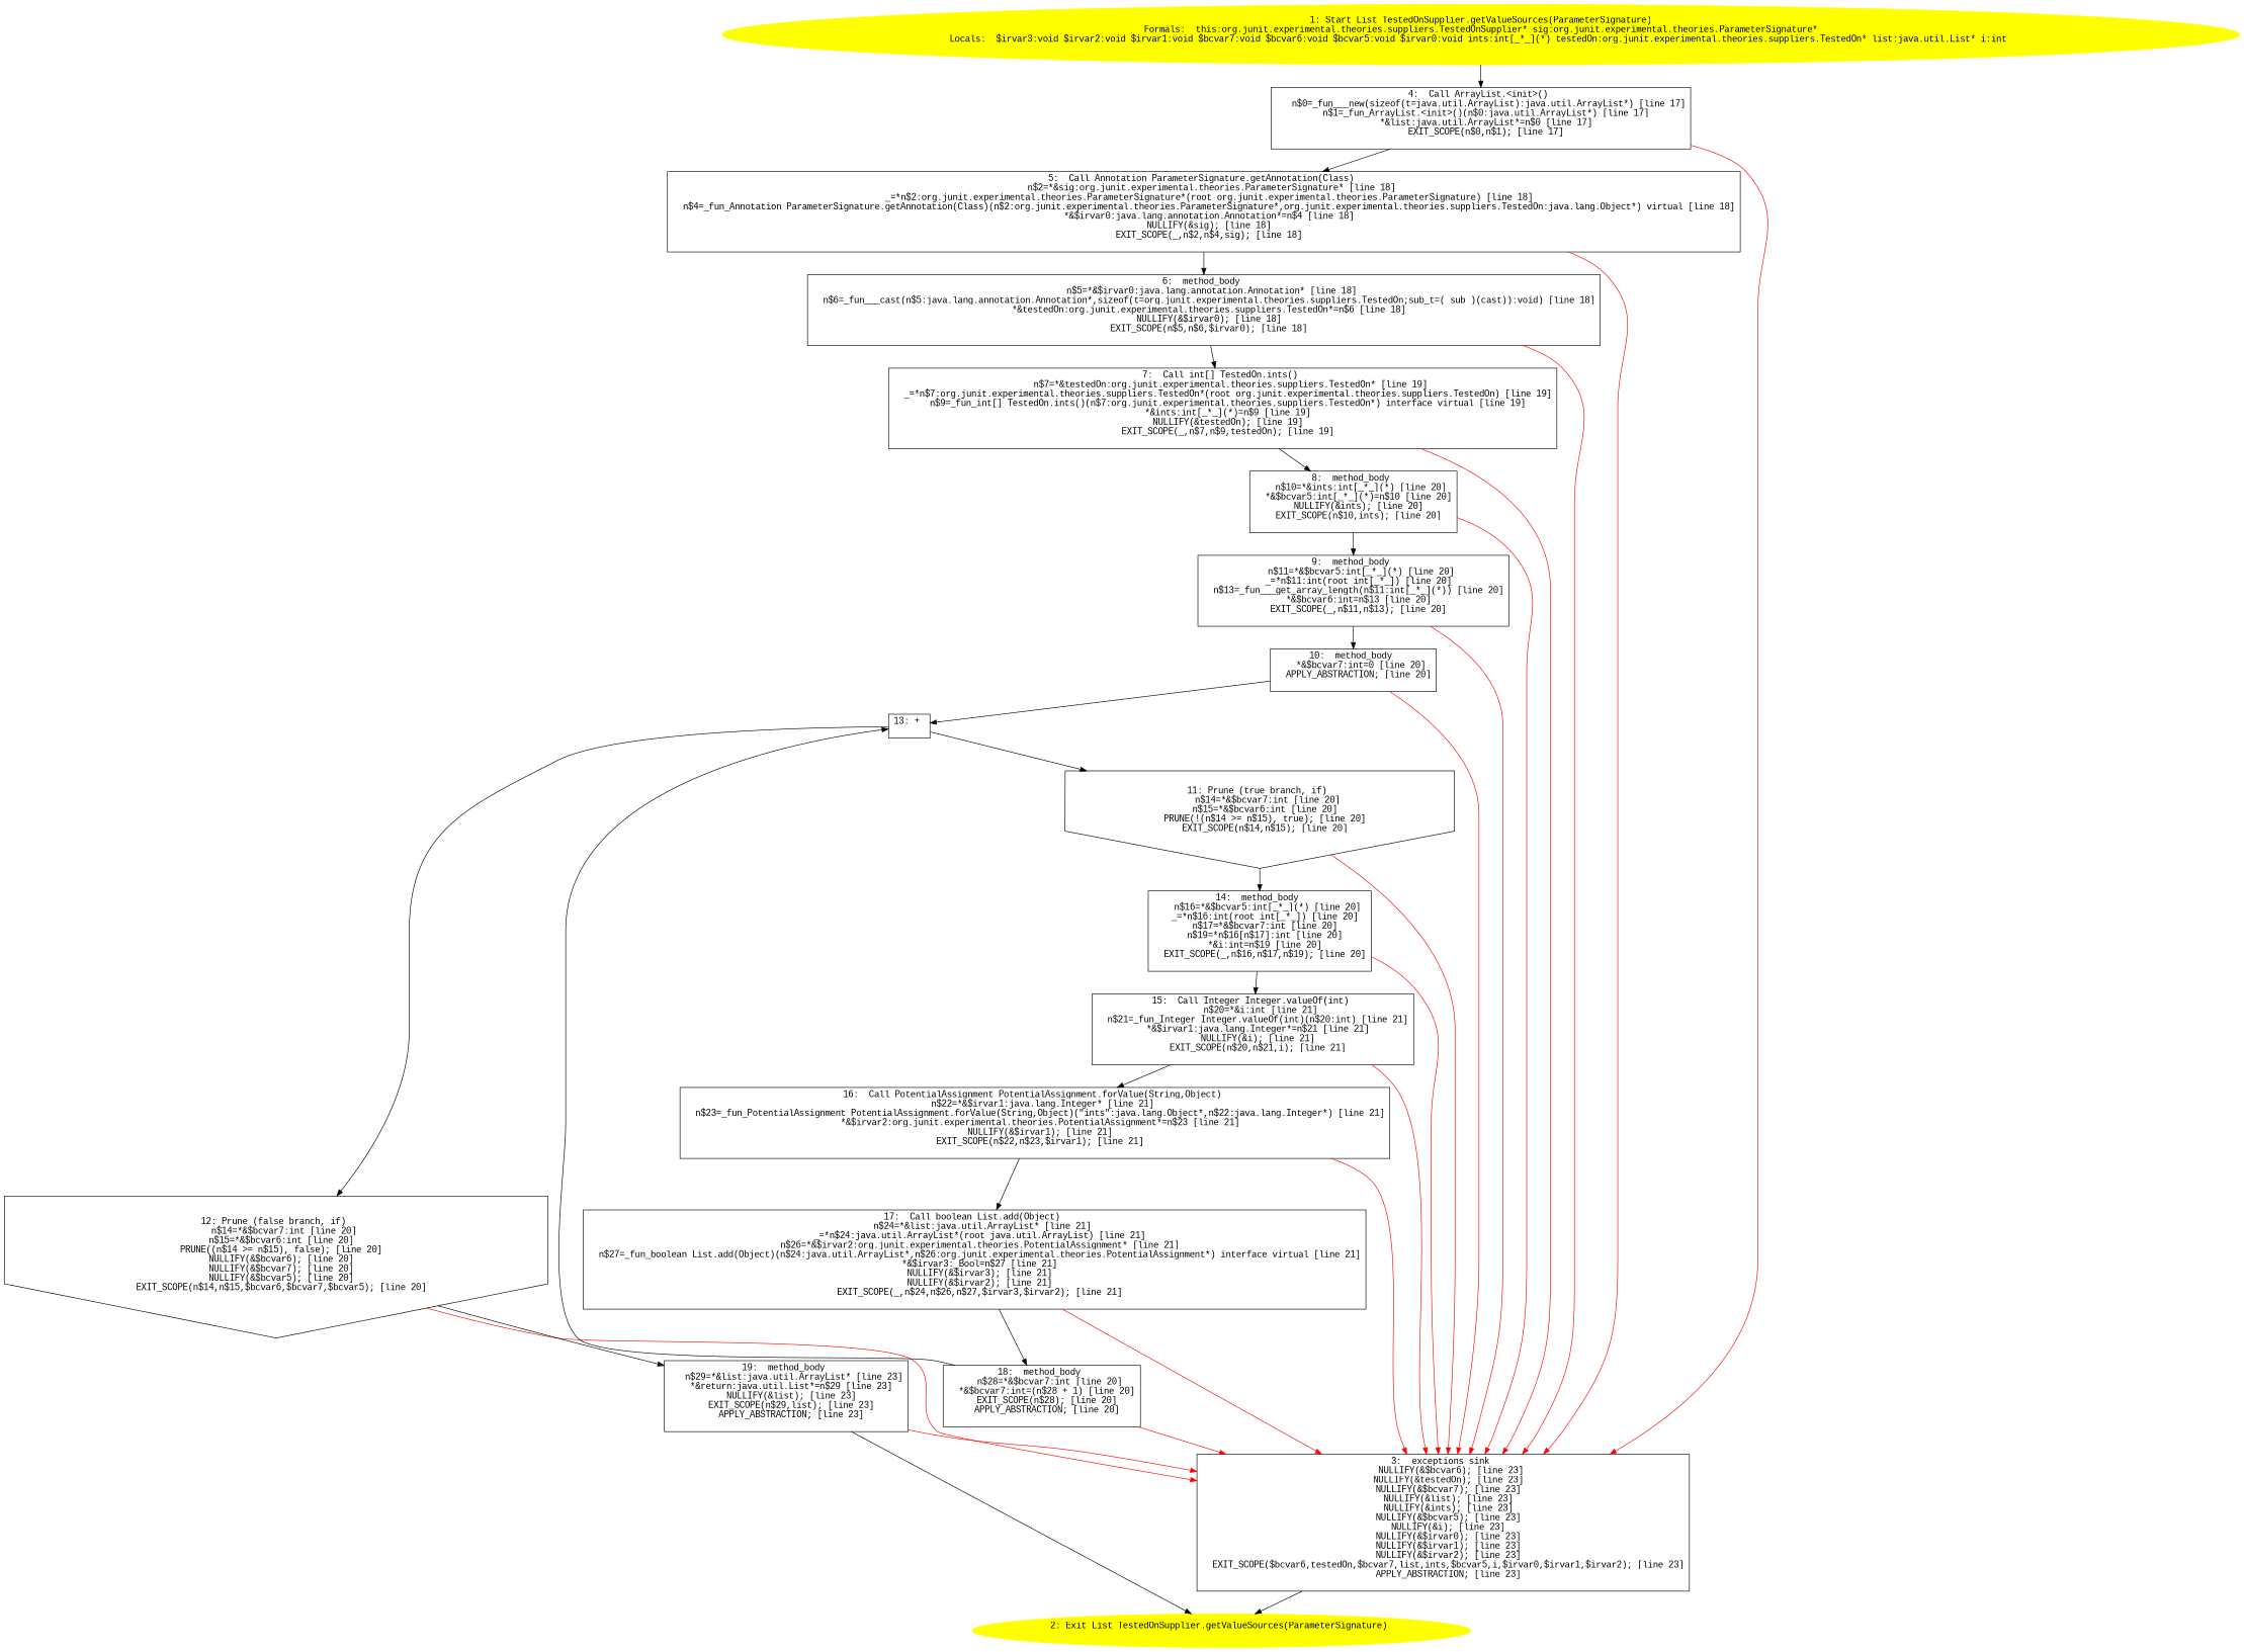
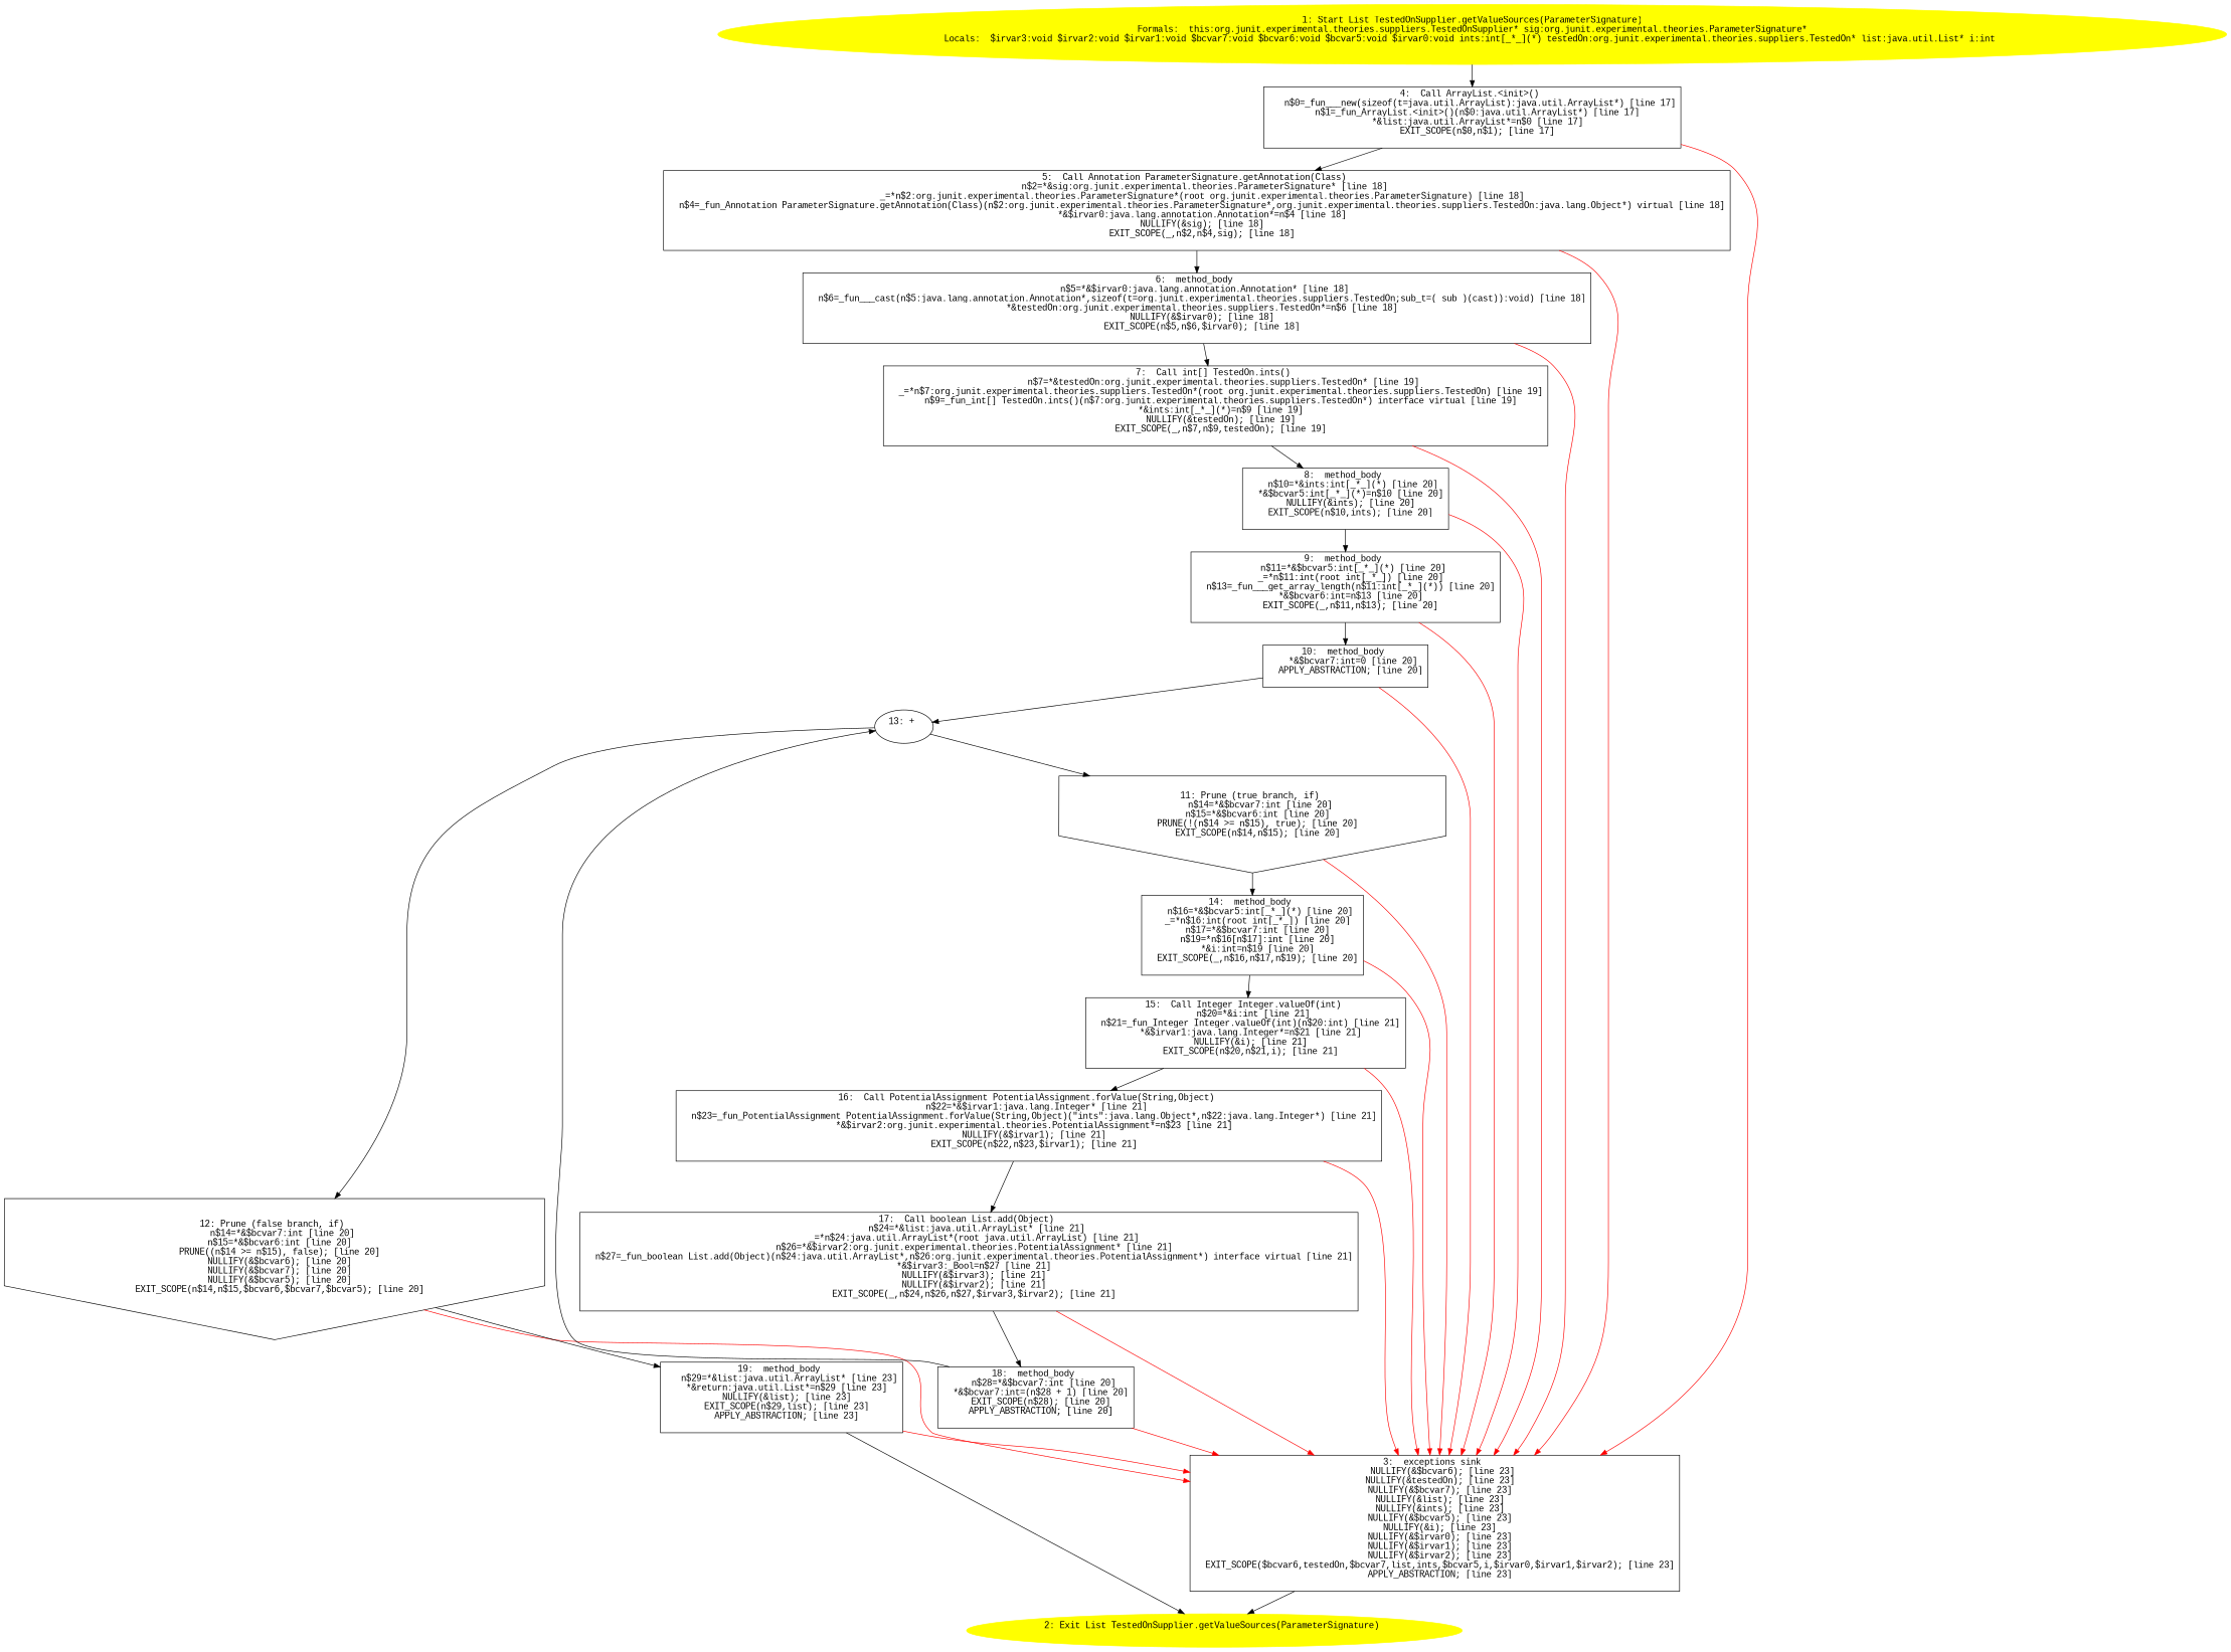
  digraph {
    fontname="Liberation Mono"
    node [fontname="Liberation Mono" shape=box]
    edge [fontname="Liberation Mono"]
    n1 [color=yellow label="1: Start List TestedOnSupplier.getValueSources(ParameterSignature)\nFormals:  this:org.junit.experimental.theories.suppliers.TestedOnSupplier* sig:org.junit.experimental.theories.ParameterSignature*\nLocals:  $irvar3:void $irvar2:void $irvar1:void $bcvar7:void $bcvar6:void $bcvar5:void $irvar0:void ints:int[_*_](*) testedOn:org.junit.experimental.theories.suppliers.TestedOn* list:java.util.List* i:int \n  " style=filled shape=""]
    n2 [label="4:  Call ArrayList.<init>() \n   n$0=_fun___new(sizeof(t=java.util.ArrayList):java.util.ArrayList*) [line 17]\n  n$1=_fun_ArrayList.<init>()(n$0:java.util.ArrayList*) [line 17]\n  *&list:java.util.ArrayList*=n$0 [line 17]\n  EXIT_SCOPE(n$0,n$1); [line 17]\n "]
    n3 [label="3:  exceptions sink \n   NULLIFY(&$bcvar6); [line 23]\n  NULLIFY(&testedOn); [line 23]\n  NULLIFY(&$bcvar7); [line 23]\n  NULLIFY(&list); [line 23]\n  NULLIFY(&ints); [line 23]\n  NULLIFY(&$bcvar5); [line 23]\n  NULLIFY(&i); [line 23]\n  NULLIFY(&$irvar0); [line 23]\n  NULLIFY(&$irvar1); [line 23]\n  NULLIFY(&$irvar2); [line 23]\n  EXIT_SCOPE($bcvar6,testedOn,$bcvar7,list,ints,$bcvar5,i,$irvar0,$irvar1,$irvar2); [line 23]\n  APPLY_ABSTRACTION; [line 23]\n "]
    n4 [label="5:  Call Annotation ParameterSignature.getAnnotation(Class) \n   n$2=*&sig:org.junit.experimental.theories.ParameterSignature* [line 18]\n  _=*n$2:org.junit.experimental.theories.ParameterSignature*(root org.junit.experimental.theories.ParameterSignature) [line 18]\n  n$4=_fun_Annotation ParameterSignature.getAnnotation(Class)(n$2:org.junit.experimental.theories.ParameterSignature*,org.junit.experimental.theories.suppliers.TestedOn:java.lang.Object*) virtual [line 18]\n  *&$irvar0:java.lang.annotation.Annotation*=n$4 [line 18]\n  NULLIFY(&sig); [line 18]\n  EXIT_SCOPE(_,n$2,n$4,sig); [line 18]\n "]
    n5 [color=yellow label="2: Exit List TestedOnSupplier.getValueSources(ParameterSignature) \n  " style=filled shape=""]
    n6 [label="6:  method_body \n   n$5=*&$irvar0:java.lang.annotation.Annotation* [line 18]\n  n$6=_fun___cast(n$5:java.lang.annotation.Annotation*,sizeof(t=org.junit.experimental.theories.suppliers.TestedOn;sub_t=( sub )(cast)):void) [line 18]\n  *&testedOn:org.junit.experimental.theories.suppliers.TestedOn*=n$6 [line 18]\n  NULLIFY(&$irvar0); [line 18]\n  EXIT_SCOPE(n$5,n$6,$irvar0); [line 18]\n "]
    n7 [label="7:  Call int[] TestedOn.ints() \n   n$7=*&testedOn:org.junit.experimental.theories.suppliers.TestedOn* [line 19]\n  _=*n$7:org.junit.experimental.theories.suppliers.TestedOn*(root org.junit.experimental.theories.suppliers.TestedOn) [line 19]\n  n$9=_fun_int[] TestedOn.ints()(n$7:org.junit.experimental.theories.suppliers.TestedOn*) interface virtual [line 19]\n  *&ints:int[_*_](*)=n$9 [line 19]\n  NULLIFY(&testedOn); [line 19]\n  EXIT_SCOPE(_,n$7,n$9,testedOn); [line 19]\n "]
    n8 [label="8:  method_body \n   n$10=*&ints:int[_*_](*) [line 20]\n  *&$bcvar5:int[_*_](*)=n$10 [line 20]\n  NULLIFY(&ints); [line 20]\n  EXIT_SCOPE(n$10,ints); [line 20]\n "]
    n9 [label="9:  method_body \n   n$11=*&$bcvar5:int[_*_](*) [line 20]\n  _=*n$11:int(root int[_*_]) [line 20]\n  n$13=_fun___get_array_length(n$11:int[_*_](*)) [line 20]\n  *&$bcvar6:int=n$13 [line 20]\n  EXIT_SCOPE(_,n$11,n$13); [line 20]\n "]
    n10 [label="10:  method_body \n   *&$bcvar7:int=0 [line 20]\n  APPLY_ABSTRACTION; [line 20]\n "]
-   n11 [label="13: + \n  "]
+   n11 [label="13: + \n  " shape=""]
    n12 [label="11: Prune (true branch, if) \n   n$14=*&$bcvar7:int [line 20]\n  n$15=*&$bcvar6:int [line 20]\n  PRUNE(!(n$14 >= n$15), true); [line 20]\n  EXIT_SCOPE(n$14,n$15); [line 20]\n " shape=invhouse]
    n13 [label="12: Prune (false branch, if) \n   n$14=*&$bcvar7:int [line 20]\n  n$15=*&$bcvar6:int [line 20]\n  PRUNE((n$14 >= n$15), false); [line 20]\n  NULLIFY(&$bcvar6); [line 20]\n  NULLIFY(&$bcvar7); [line 20]\n  NULLIFY(&$bcvar5); [line 20]\n  EXIT_SCOPE(n$14,n$15,$bcvar6,$bcvar7,$bcvar5); [line 20]\n " shape=invhouse]
    n14 [label="14:  method_body \n   n$16=*&$bcvar5:int[_*_](*) [line 20]\n  _=*n$16:int(root int[_*_]) [line 20]\n  n$17=*&$bcvar7:int [line 20]\n  n$19=*n$16[n$17]:int [line 20]\n  *&i:int=n$19 [line 20]\n  EXIT_SCOPE(_,n$16,n$17,n$19); [line 20]\n "]
    n15 [label="15:  Call Integer Integer.valueOf(int) \n   n$20=*&i:int [line 21]\n  n$21=_fun_Integer Integer.valueOf(int)(n$20:int) [line 21]\n  *&$irvar1:java.lang.Integer*=n$21 [line 21]\n  NULLIFY(&i); [line 21]\n  EXIT_SCOPE(n$20,n$21,i); [line 21]\n "]
    n16 [label="19:  method_body \n   n$29=*&list:java.util.ArrayList* [line 23]\n  *&return:java.util.List*=n$29 [line 23]\n  NULLIFY(&list); [line 23]\n  EXIT_SCOPE(n$29,list); [line 23]\n  APPLY_ABSTRACTION; [line 23]\n "]
    n17 [label="16:  Call PotentialAssignment PotentialAssignment.forValue(String,Object) \n   n$22=*&$irvar1:java.lang.Integer* [line 21]\n  n$23=_fun_PotentialAssignment PotentialAssignment.forValue(String,Object)(\"ints\":java.lang.Object*,n$22:java.lang.Integer*) [line 21]\n  *&$irvar2:org.junit.experimental.theories.PotentialAssignment*=n$23 [line 21]\n  NULLIFY(&$irvar1); [line 21]\n  EXIT_SCOPE(n$22,n$23,$irvar1); [line 21]\n "]
    n18 [label="17:  Call boolean List.add(Object) \n   n$24=*&list:java.util.ArrayList* [line 21]\n  _=*n$24:java.util.ArrayList*(root java.util.ArrayList) [line 21]\n  n$26=*&$irvar2:org.junit.experimental.theories.PotentialAssignment* [line 21]\n  n$27=_fun_boolean List.add(Object)(n$24:java.util.ArrayList*,n$26:org.junit.experimental.theories.PotentialAssignment*) interface virtual [line 21]\n  *&$irvar3:_Bool=n$27 [line 21]\n  NULLIFY(&$irvar3); [line 21]\n  NULLIFY(&$irvar2); [line 21]\n  EXIT_SCOPE(_,n$24,n$26,n$27,$irvar3,$irvar2); [line 21]\n "]
    n19 [label="18:  method_body \n   n$28=*&$bcvar7:int [line 20]\n  *&$bcvar7:int=(n$28 + 1) [line 20]\n  EXIT_SCOPE(n$28); [line 20]\n  APPLY_ABSTRACTION; [line 20]\n "]
    n1 -> n2
    n2 -> n3 [color=red]
    n2 -> n4
    n3 -> n5
    n4 -> n3 [color=red]
    n4 -> n6
    n6 -> n3 [color=red]
    n6 -> n7
    n7 -> n3 [color=red]
    n7 -> n8
    n8 -> n3 [color=red]
    n8 -> n9
    n9 -> n3 [color=red]
    n9 -> n10
    n10 -> n3 [color=red]
    n10 -> n11
    n11 -> n12
    n11 -> n13
    n12 -> n3 [color=red]
    n12 -> n14
    n13 -> n3 [color=red]
    n13 -> n16
    n14 -> n3 [color=red]
    n14 -> n15
    n15 -> n3 [color=red]
    n15 -> n17
    n16 -> n3 [color=red]
    n16 -> n5
    n17 -> n3 [color=red]
    n17 -> n18
    n18 -> n3 [color=red]
    n18 -> n19
    n19 -> n3 [color=red]
    n19 -> n11
  }
